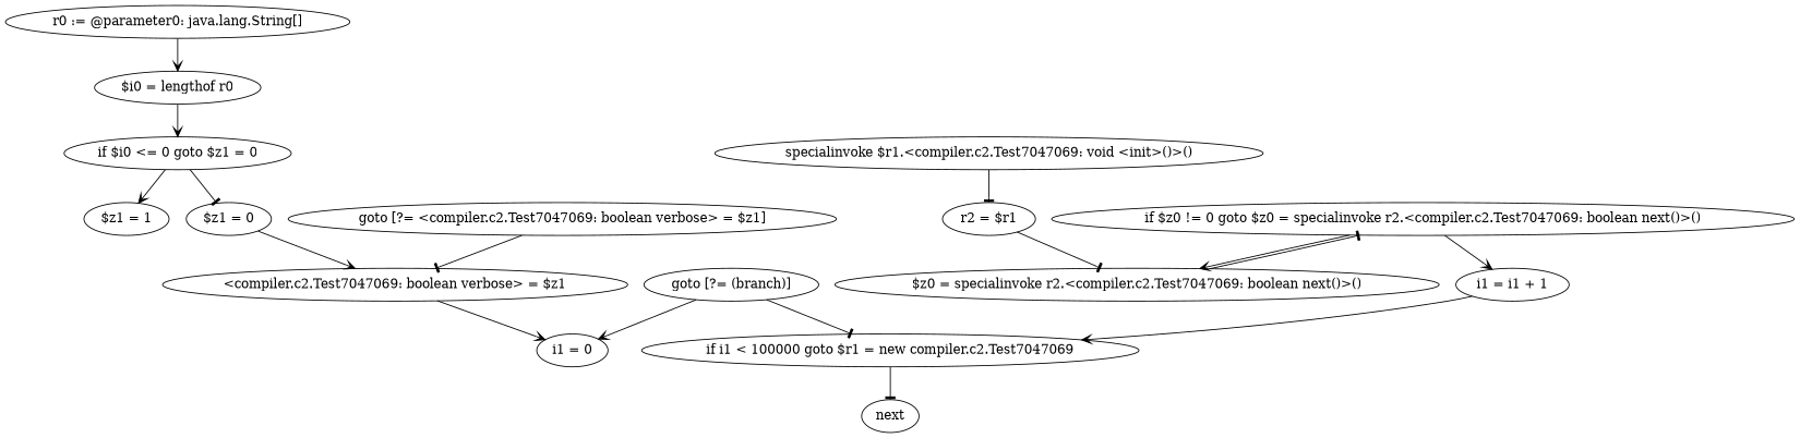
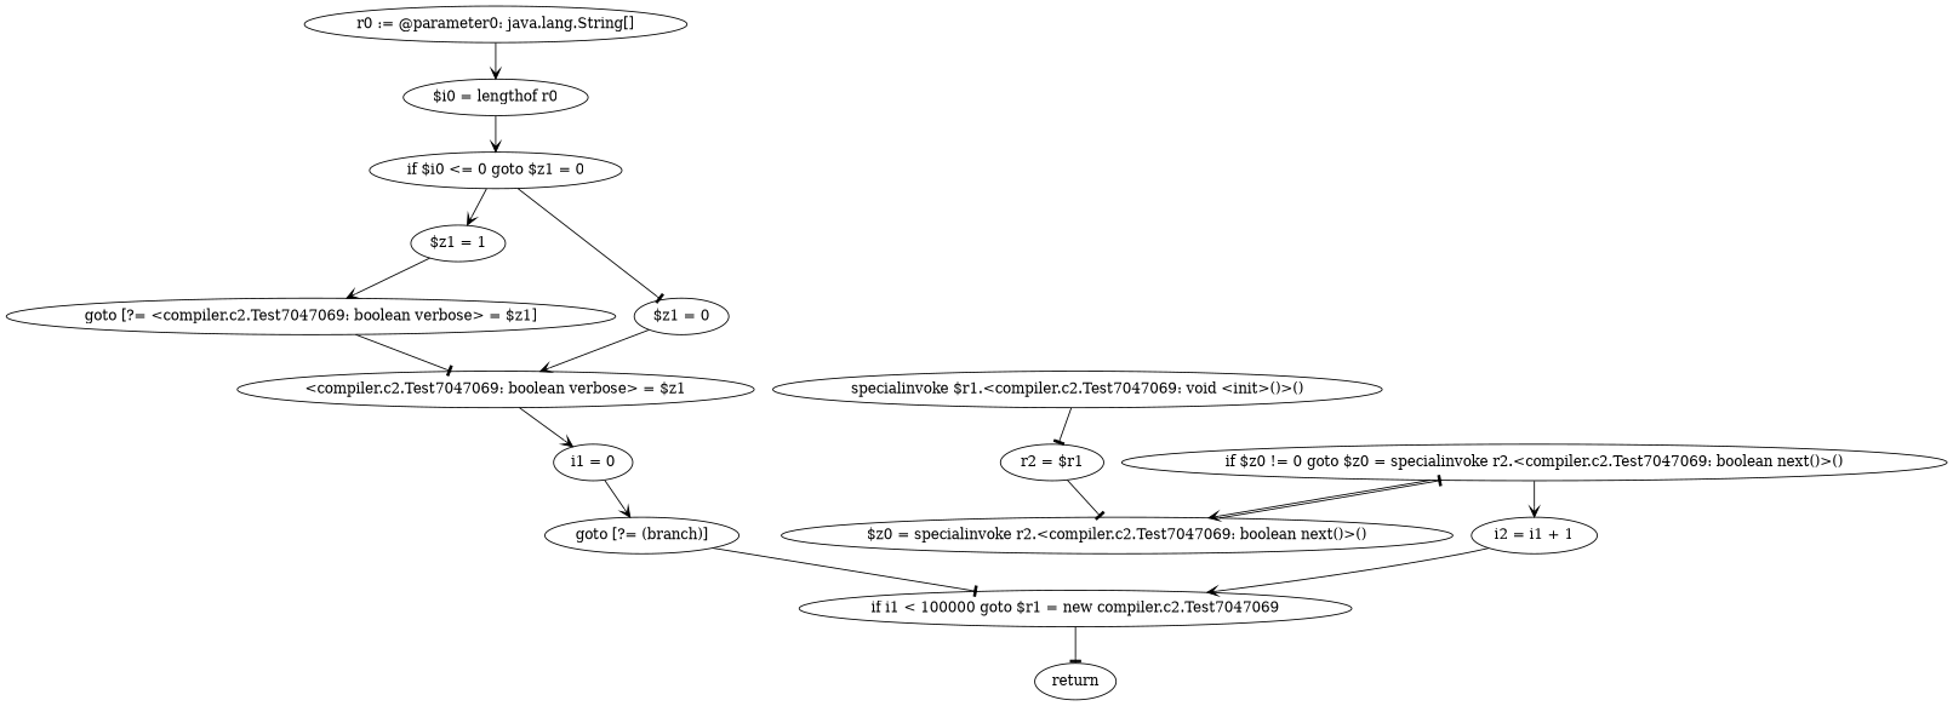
  digraph {
    edge [arrowhead=vee]
    "r0 := @parameter0: java.lang.String[]"
    "$i0 = lengthof r0"
    "if $i0 <= 0 goto $z1 = 0"
    "$z1 = 1"
    "$z1 = 0"
    "goto [?= <compiler.c2.Test7047069: boolean verbose> = $z1]"
    "<compiler.c2.Test7047069: boolean verbose> = $z1"
    "i1 = 0"
    "goto [?= (branch)]"
    "if i1 < 100000 goto $r1 = new compiler.c2.Test7047069"
-   return [label=next]
+   return
    "specialinvoke $r1.<compiler.c2.Test7047069: void <init>()>()"
    "r2 = $r1"
    "$z0 = specialinvoke r2.<compiler.c2.Test7047069: boolean next()>()"
    "if $z0 != 0 goto $z0 = specialinvoke r2.<compiler.c2.Test7047069: boolean next()>()"
-   "i1 = i1 + 1"
+   "i1 = i1 + 1" [label="i2 = i1 + 1"]
    "r0 := @parameter0: java.lang.String[]" -> "$i0 = lengthof r0"
    "$i0 = lengthof r0" -> "if $i0 <= 0 goto $z1 = 0"
    "if $i0 <= 0 goto $z1 = 0" -> "$z1 = 1"
    "if $i0 <= 0 goto $z1 = 0" -> "$z1 = 0" [arrowhead=tee]
+   "$z1 = 1" -> "goto [?= <compiler.c2.Test7047069: boolean verbose> = $z1]"
    "$z1 = 0" -> "<compiler.c2.Test7047069: boolean verbose> = $z1"
    "goto [?= <compiler.c2.Test7047069: boolean verbose> = $z1]" -> "<compiler.c2.Test7047069: boolean verbose> = $z1" [arrowhead=tee]
    "<compiler.c2.Test7047069: boolean verbose> = $z1" -> "i1 = 0"
-   "goto [?= (branch)]" -> "i1 = 0"
+   "i1 = 0" -> "goto [?= (branch)]"
    "goto [?= (branch)]" -> "if i1 < 100000 goto $r1 = new compiler.c2.Test7047069" [arrowhead=tee]
    "if i1 < 100000 goto $r1 = new compiler.c2.Test7047069" -> return [arrowhead=tee]
    "specialinvoke $r1.<compiler.c2.Test7047069: void <init>()>()" -> "r2 = $r1" [arrowhead=tee]
    "r2 = $r1" -> "$z0 = specialinvoke r2.<compiler.c2.Test7047069: boolean next()>()" [arrowhead=tee]
    "$z0 = specialinvoke r2.<compiler.c2.Test7047069: boolean next()>()" -> "if $z0 != 0 goto $z0 = specialinvoke r2.<compiler.c2.Test7047069: boolean next()>()" [arrowhead=tee]
    "if $z0 != 0 goto $z0 = specialinvoke r2.<compiler.c2.Test7047069: boolean next()>()" -> "$z0 = specialinvoke r2.<compiler.c2.Test7047069: boolean next()>()"
    "if $z0 != 0 goto $z0 = specialinvoke r2.<compiler.c2.Test7047069: boolean next()>()" -> "i1 = i1 + 1"
    "i1 = i1 + 1" -> "if i1 < 100000 goto $r1 = new compiler.c2.Test7047069"
  }
